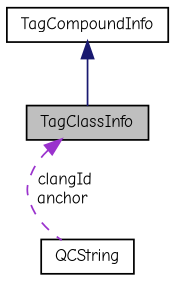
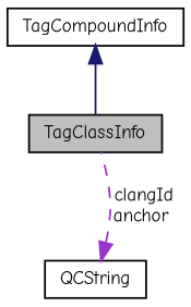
  digraph {
    fontname="Comic Neue"
    node [color=black fillcolor=white fontname="Comic Neue" fontsize=10 shape=record style=filled]
    edge [dir=back fontname="Comic Neue" fontsize=10 labelfontname=Helvetica labelfontsize=10]
    n1 [fillcolor=grey75 fontcolor=black height=0.2 label=TagClassInfo width=0.4]
    n2 [height=0.2 label=TagCompoundInfo width=0.4]
    n3 [height=0.2 label=QCString width=0.4]
    n2 -> n1 [color=midnightblue style=solid]
-   n1 -> n3 [color=darkorchid3 label=" clangId\nanchor" style=dashed]
+   n3 -> n1 [color=darkorchid3 label=" clangId\nanchor" style=dashed]
  }
